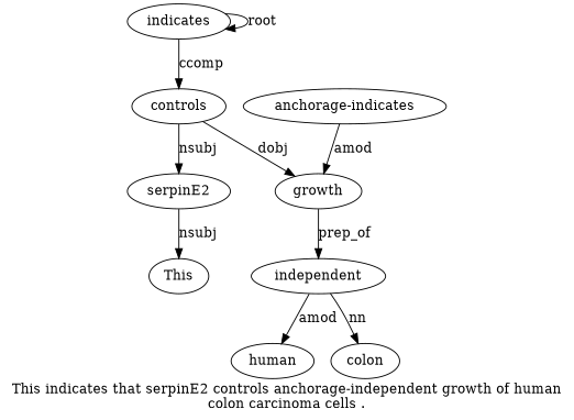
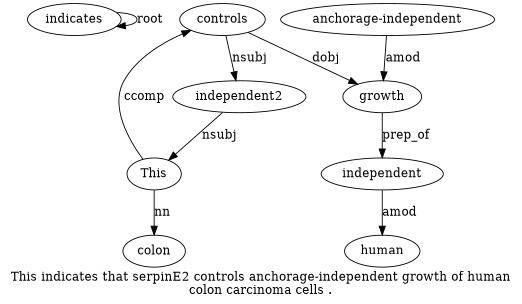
  digraph {
    label="This indicates that serpinE2 controls anchorage-independent growth of human\ncolon carcinoma cells ."
    node [fillcolor=white style=filled]
    n1 [label=indicates]
    n2 [label=controls]
    n3 [label=This]
-   n4 [label=serpinE2]
+   n4 [label=independent2]
    n5 [label=growth]
    n6 [label=independent]
-   n7 [label="anchorage-indicates"]
+   n7 [label="anchorage-independent"]
    n8 [label=human]
    n9 [label=colon]
    n1 -> n1 [label=root]
-   n1 -> n2 [label=ccomp]
+   n3 -> n2 [label=ccomp]
    n2 -> n4 [label=nsubj]
    n2 -> n5 [label=dobj]
    n4 -> n3 [label=nsubj]
    n5 -> n6 [label=prep_of]
    n6 -> n8 [label=amod]
-   n6 -> n9 [label=nn]
+   n3 -> n9 [label=nn]
    n7 -> n5 [label=amod]
  }
